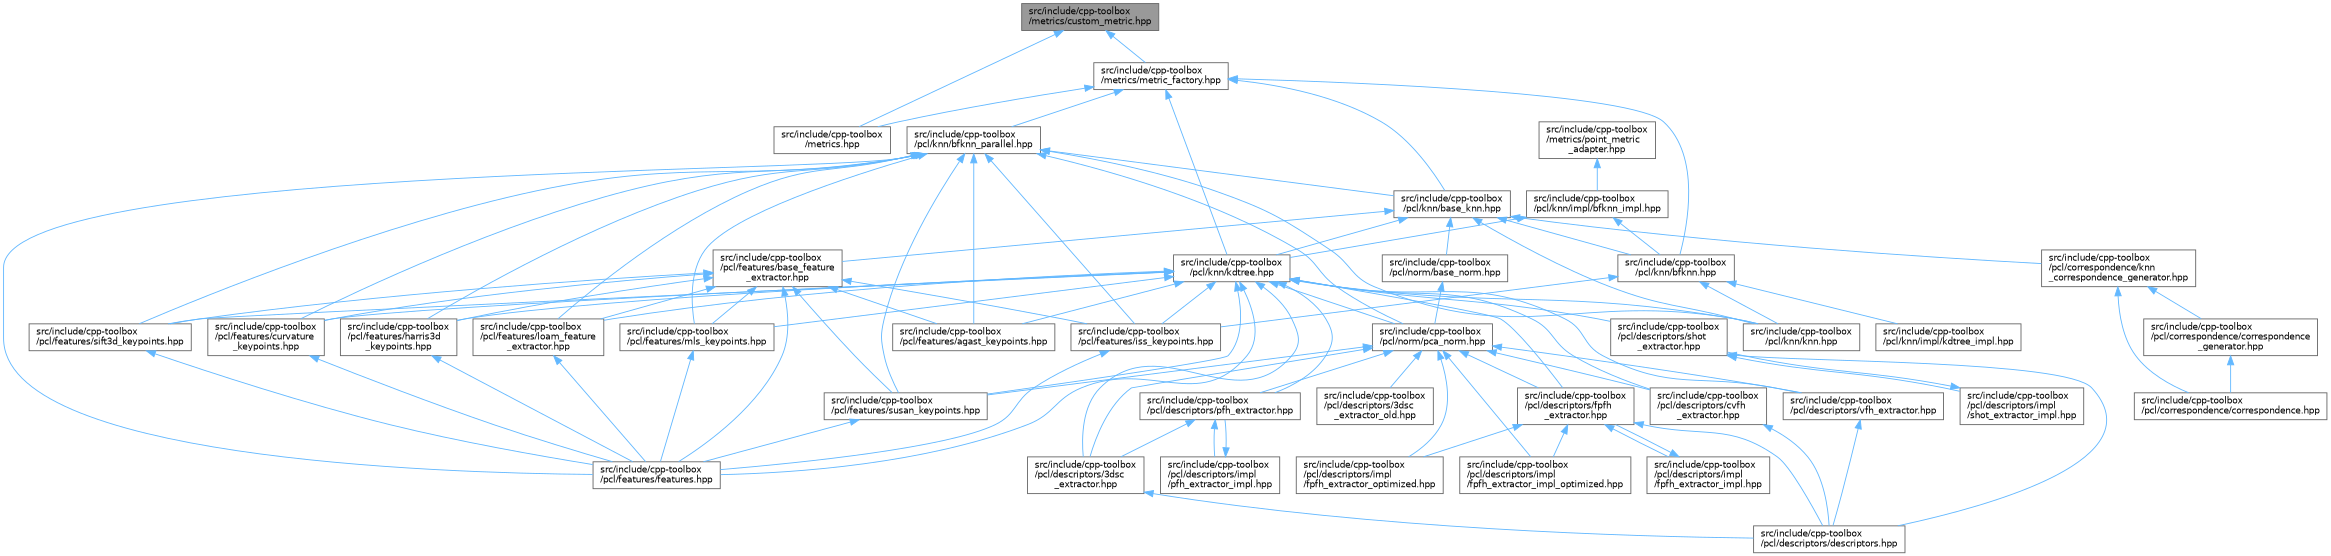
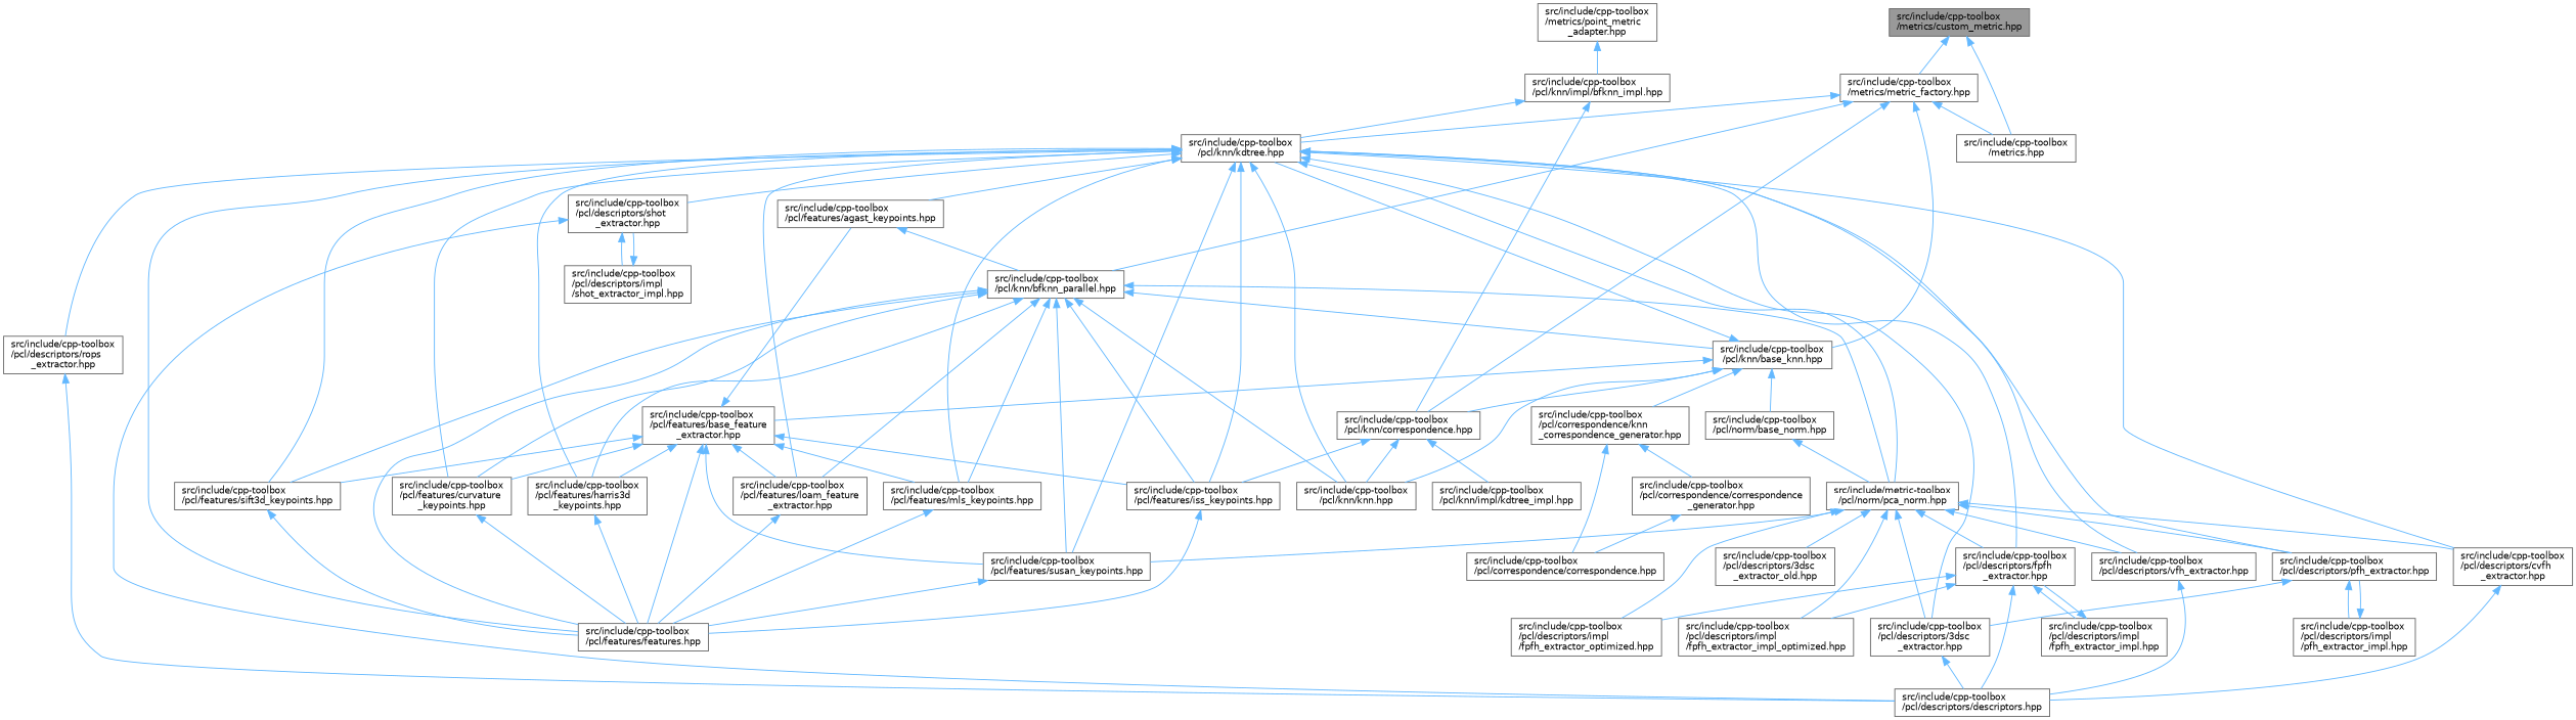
  digraph {
    node [color=grey40 fillcolor=white fontname=Helvetica fontsize=10 shape=box style=filled]
    edge [color=steelblue1 dir=back fontname=Helvetica fontsize=10 labelfontname=Helvetica labelfontsize=10 style=solid]
    n1 [color=gray40 fillcolor=grey60 fontcolor=black height=0.2 label="src/include/cpp-toolbox\l/metrics/custom_metric.hpp" width=0.4]
    n2 [height=0.2 label="src/include/cpp-toolbox\l/metrics.hpp" width=0.4]
    n3 [height=0.2 label="src/include/cpp-toolbox\l/metrics/metric_factory.hpp" width=0.4]
-   n4 [height=0.2 label="src/include/cpp-toolbox\l/pcl/knn/bfknn.hpp" width=0.4]
+   n4 [height=0.2 label="src/include/cpp-toolbox\l/pcl/knn/correspondence.hpp" width=0.4]
    n5 [height=0.2 label="src/include/cpp-toolbox\l/pcl/knn/kdtree.hpp" width=0.4]
    n6 [height=0.2 label="src/include/cpp-toolbox\l/pcl/knn/base_knn.hpp" width=0.4]
    n7 [height=0.2 label="src/include/cpp-toolbox\l/pcl/knn/bfknn_parallel.hpp" width=0.4]
    n8 [height=0.2 label="src/include/cpp-toolbox\l/metrics/point_metric\l_adapter.hpp" width=0.4]
    n9 [height=0.2 label="src/include/cpp-toolbox\l/pcl/knn/impl/bfknn_impl.hpp" width=0.4]
    n10 [height=0.2 label="src/include/cpp-toolbox\l/pcl/knn/impl/kdtree_impl.hpp" width=0.4]
    n11 [height=0.2 label="src/include/cpp-toolbox\l/pcl/knn/knn.hpp" width=0.4]
    n12 [height=0.2 label="src/include/cpp-toolbox\l/pcl/features/iss_keypoints.hpp" width=0.4]
    n13 [height=0.2 label="src/include/cpp-toolbox\l/pcl/features/features.hpp" width=0.4]
    n14 [height=0.2 label="src/include/cpp-toolbox\l/pcl/descriptors/3dsc\l_extractor.hpp" width=0.4]
    n15 [height=0.2 label="src/include/cpp-toolbox\l/pcl/descriptors/cvfh\l_extractor.hpp" width=0.4]
    n16 [height=0.2 label="src/include/cpp-toolbox\l/pcl/descriptors/fpfh\l_extractor.hpp" width=0.4]
    n17 [height=0.2 label="src/include/cpp-toolbox\l/pcl/descriptors/pfh_extractor.hpp" width=0.4]
+   n18 [height=0.2 label="src/include/cpp-toolbox\l/pcl/descriptors/rops\l_extractor.hpp" width=0.4]
    n19 [height=0.2 label="src/include/cpp-toolbox\l/pcl/descriptors/shot\l_extractor.hpp" width=0.4]
    n20 [height=0.2 label="src/include/cpp-toolbox\l/pcl/descriptors/vfh_extractor.hpp" width=0.4]
    n21 [height=0.2 label="src/include/cpp-toolbox\l/pcl/features/agast_keypoints.hpp" width=0.4]
    n22 [height=0.2 label="src/include/cpp-toolbox\l/pcl/features/curvature\l_keypoints.hpp" width=0.4]
    n23 [height=0.2 label="src/include/cpp-toolbox\l/pcl/features/harris3d\l_keypoints.hpp" width=0.4]
    n24 [height=0.2 label="src/include/cpp-toolbox\l/pcl/features/loam_feature\l_extractor.hpp" width=0.4]
    n25 [height=0.2 label="src/include/cpp-toolbox\l/pcl/features/mls_keypoints.hpp" width=0.4]
    n26 [height=0.2 label="src/include/cpp-toolbox\l/pcl/features/sift3d_keypoints.hpp" width=0.4]
    n27 [height=0.2 label="src/include/cpp-toolbox\l/pcl/features/susan_keypoints.hpp" width=0.4]
-   n28 [height=0.2 label="src/include/cpp-toolbox\l/pcl/norm/pca_norm.hpp" width=0.4]
+   n28 [height=0.2 label="src/include/metric-toolbox\l/pcl/norm/pca_norm.hpp" width=0.4]
    n29 [height=0.2 label="src/include/cpp-toolbox\l/pcl/correspondence/knn\l_correspondence_generator.hpp" width=0.4]
    n30 [height=0.2 label="src/include/cpp-toolbox\l/pcl/features/base_feature\l_extractor.hpp" width=0.4]
    n31 [height=0.2 label="src/include/cpp-toolbox\l/pcl/norm/base_norm.hpp" width=0.4]
    n32 [height=0.2 label="src/include/cpp-toolbox\l/pcl/descriptors/descriptors.hpp" width=0.4]
    n33 [height=0.2 label="src/include/cpp-toolbox\l/pcl/descriptors/impl\l/fpfh_extractor_impl.hpp" width=0.4]
    n34 [height=0.2 label="src/include/cpp-toolbox\l/pcl/descriptors/impl\l/fpfh_extractor_impl_optimized.hpp" width=0.4]
    n35 [height=0.2 label="src/include/cpp-toolbox\l/pcl/descriptors/impl\l/fpfh_extractor_optimized.hpp" width=0.4]
    n36 [height=0.2 label="src/include/cpp-toolbox\l/pcl/descriptors/impl\l/pfh_extractor_impl.hpp" width=0.4]
    n37 [height=0.2 label="src/include/cpp-toolbox\l/pcl/descriptors/impl\l/shot_extractor_impl.hpp" width=0.4]
    n38 [height=0.2 label="src/include/cpp-toolbox\l/pcl/descriptors/3dsc\l_extractor_old.hpp" width=0.4]
    n39 [height=0.2 label="src/include/cpp-toolbox\l/pcl/correspondence/correspondence.hpp" width=0.4]
    n40 [height=0.2 label="src/include/cpp-toolbox\l/pcl/correspondence/correspondence\l_generator.hpp" width=0.4]
    n1 -> n2
    n1 -> n3
    n3 -> n2
    n3 -> n4
    n3 -> n5
    n3 -> n6
    n3 -> n7
    n4 -> n10
    n4 -> n11
    n4 -> n12
    n5 -> n11
    n5 -> n12
    n5 -> n13
    n5 -> n14
    n5 -> n15
    n5 -> n16
    n5 -> n17
+   n5 -> n18
    n5 -> n19
    n5 -> n20
    n5 -> n21
    n5 -> n22
    n5 -> n23
    n5 -> n24
    n5 -> n25
    n5 -> n26
    n5 -> n27
    n5 -> n28
    n6 -> n4
    n6 -> n5
    n6 -> n11
    n6 -> n29
    n6 -> n30
    n6 -> n31
    n7 -> n6
    n7 -> n11
    n7 -> n12
    n7 -> n13
-   n7 -> n21
+   n21 -> n7
    n7 -> n22
    n7 -> n23
    n7 -> n24
    n7 -> n25
    n7 -> n26
    n7 -> n27
    n7 -> n28
    n8 -> n9
    n9 -> n4
    n9 -> n5
    n12 -> n13
    n14 -> n32
    n15 -> n32
    n16 -> n32
    n16 -> n33
    n16 -> n34
    n16 -> n35
    n17 -> n14
    n17 -> n36
+   n18 -> n32
    n19 -> n32
    n19 -> n37
    n20 -> n32
    n22 -> n13
    n23 -> n13
    n24 -> n13
    n25 -> n13
    n26 -> n13
    n27 -> n13
    n28 -> n14
    n28 -> n15
    n28 -> n16
    n28 -> n17
    n28 -> n20
    n28 -> n27
    n28 -> n34
    n28 -> n35
    n28 -> n38
    n29 -> n39
    n29 -> n40
    n30 -> n12
    n30 -> n13
    n30 -> n21
    n30 -> n22
    n30 -> n23
    n30 -> n24
    n30 -> n25
    n30 -> n26
    n30 -> n27
    n31 -> n28
    n33 -> n16
    n36 -> n17
    n37 -> n19
    n40 -> n39
  }
